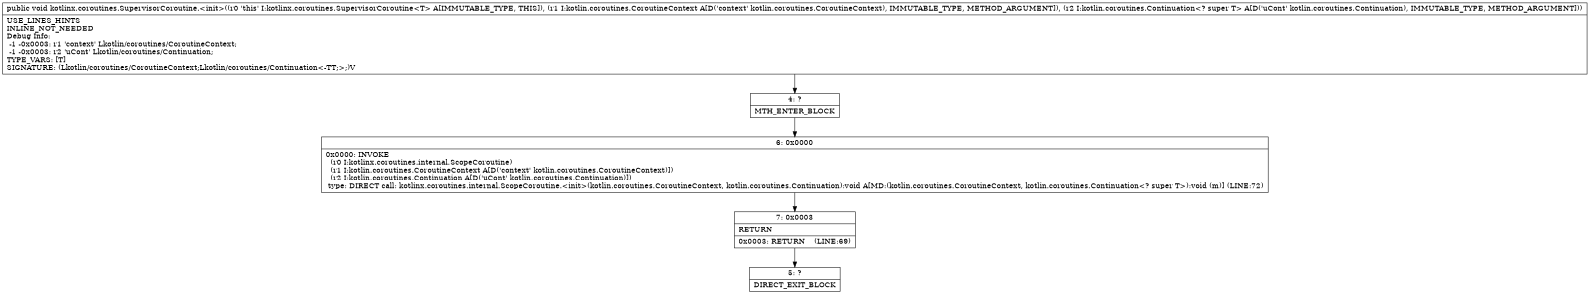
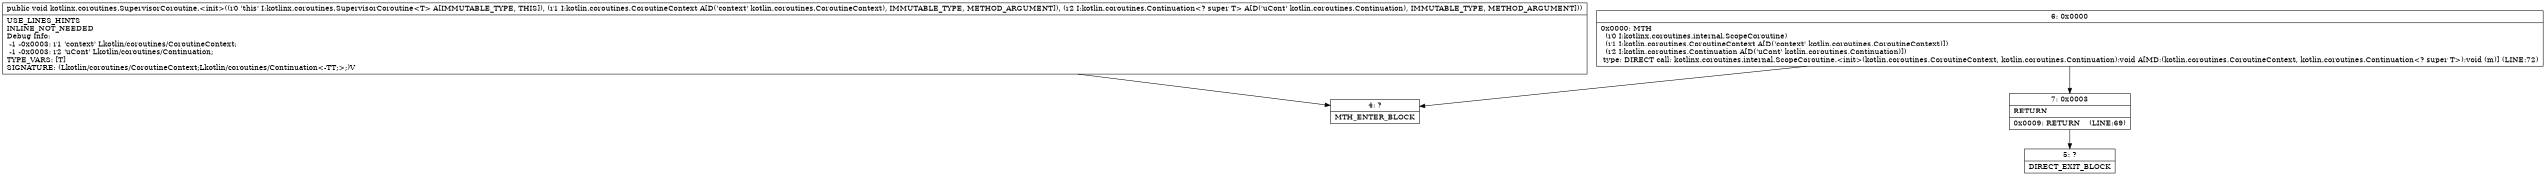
  digraph {
    node [shape=record]
    n1 [label="{4\:\ ?|MTH_ENTER_BLOCK\l}"]
-   n2 [label="{6\:\ 0x0000|0x0000: INVOKE  \l  (r0 I:kotlinx.coroutines.internal.ScopeCoroutine)\l  (r1 I:kotlin.coroutines.CoroutineContext A[D('context' kotlin.coroutines.CoroutineContext)])\l  (r2 I:kotlin.coroutines.Continuation A[D('uCont' kotlin.coroutines.Continuation)])\l type: DIRECT call: kotlinx.coroutines.internal.ScopeCoroutine.\<init\>(kotlin.coroutines.CoroutineContext, kotlin.coroutines.Continuation):void A[MD:(kotlin.coroutines.CoroutineContext, kotlin.coroutines.Continuation\<? super T\>):void (m)] (LINE:72)\l}"]
-   n3 [label="{7\:\ 0x0003|RETURN\l|0x0003: RETURN    (LINE:69)\l}"]
+   n2 [label="{6\:\ 0x0000|0x0000: MTH  \l  (r0 I:kotlinx.coroutines.internal.ScopeCoroutine)\l  (r1 I:kotlin.coroutines.CoroutineContext A[D('context' kotlin.coroutines.CoroutineContext)])\l  (r2 I:kotlin.coroutines.Continuation A[D('uCont' kotlin.coroutines.Continuation)])\l type: DIRECT call: kotlinx.coroutines.internal.ScopeCoroutine.\<init\>(kotlin.coroutines.CoroutineContext, kotlin.coroutines.Continuation):void A[MD:(kotlin.coroutines.CoroutineContext, kotlin.coroutines.Continuation\<? super T\>):void (m)] (LINE:72)\l}"]
+   n3 [label="{7\:\ 0x0003|RETURN\l|0x0009: RETURN    (LINE:69)\l}"]
    n4 [label="{5\:\ ?|DIRECT_EXIT_BLOCK\l}"]
    n5 [label="{public void kotlinx.coroutines.SupervisorCoroutine.\<init\>((r0 'this' I:kotlinx.coroutines.SupervisorCoroutine\<T\> A[IMMUTABLE_TYPE, THIS]), (r1 I:kotlin.coroutines.CoroutineContext A[D('context' kotlin.coroutines.CoroutineContext), IMMUTABLE_TYPE, METHOD_ARGUMENT]), (r2 I:kotlin.coroutines.Continuation\<? super T\> A[D('uCont' kotlin.coroutines.Continuation), IMMUTABLE_TYPE, METHOD_ARGUMENT]))  | USE_LINES_HINTS\lINLINE_NOT_NEEDED\lDebug Info:\l  \-1 \-0x0003: r1 'context' Lkotlin\/coroutines\/CoroutineContext;\l  \-1 \-0x0003: r2 'uCont' Lkotlin\/coroutines\/Continuation;\lTYPE_VARS: [T]\lSIGNATURE: (Lkotlin\/coroutines\/CoroutineContext;Lkotlin\/coroutines\/Continuation\<\-TT;\>;)V\l}"]
-   n1 -> n2
+   n2 -> n1
    n2 -> n3
    n3 -> n4
    n5 -> n1
  }
